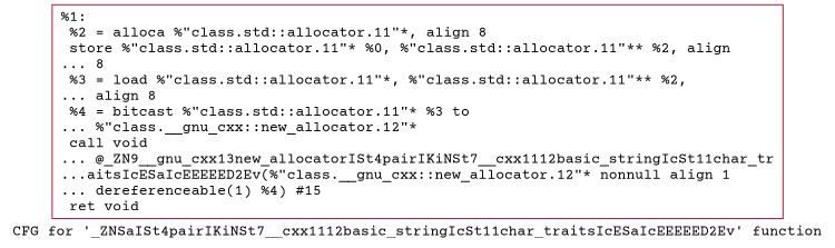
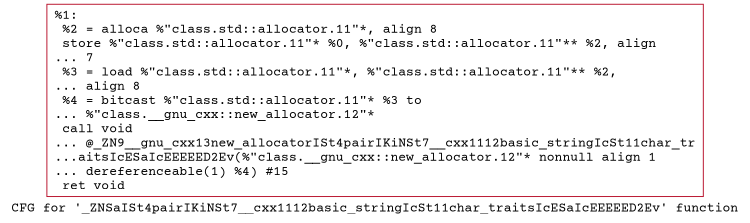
  digraph {
    label="CFG for '_ZNSaISt4pairIKiNSt7__cxx1112basic_stringIcSt11char_traitsIcESaIcEEEEED2Ev' function"
    fontname="Courier Prime"
-   n1 [color="#b70d28ff" fillcolor=white label="{%1:\l  %2 = alloca %\"class.std::allocator.11\"*, align 8\l  store %\"class.std::allocator.11\"* %0, %\"class.std::allocator.11\"** %2, align\l... 8\l  %3 = load %\"class.std::allocator.11\"*, %\"class.std::allocator.11\"** %2,\l... align 8\l  %4 = bitcast %\"class.std::allocator.11\"* %3 to\l... %\"class.__gnu_cxx::new_allocator.12\"*\l  call void\l... @_ZN9__gnu_cxx13new_allocatorISt4pairIKiNSt7__cxx1112basic_stringIcSt11char_tr\l...aitsIcESaIcEEEEED2Ev(%\"class.__gnu_cxx::new_allocator.12\"* nonnull align 1\l... dereferenceable(1) %4) #15\l  ret void\l}" shape=record style=filled fontname="Courier Prime"]
+   n1 [color="#b70d28ff" fillcolor=white label="{%1:\l  %2 = alloca %\"class.std::allocator.11\"*, align 8\l  store %\"class.std::allocator.11\"* %0, %\"class.std::allocator.11\"** %2, align\l... 7\l  %3 = load %\"class.std::allocator.11\"*, %\"class.std::allocator.11\"** %2,\l... align 8\l  %4 = bitcast %\"class.std::allocator.11\"* %3 to\l... %\"class.__gnu_cxx::new_allocator.12\"*\l  call void\l... @_ZN9__gnu_cxx13new_allocatorISt4pairIKiNSt7__cxx1112basic_stringIcSt11char_tr\l...aitsIcESaIcEEEEED2Ev(%\"class.__gnu_cxx::new_allocator.12\"* nonnull align 1\l... dereferenceable(1) %4) #15\l  ret void\l}" shape=record style=filled fontname="Courier Prime"]
  }
